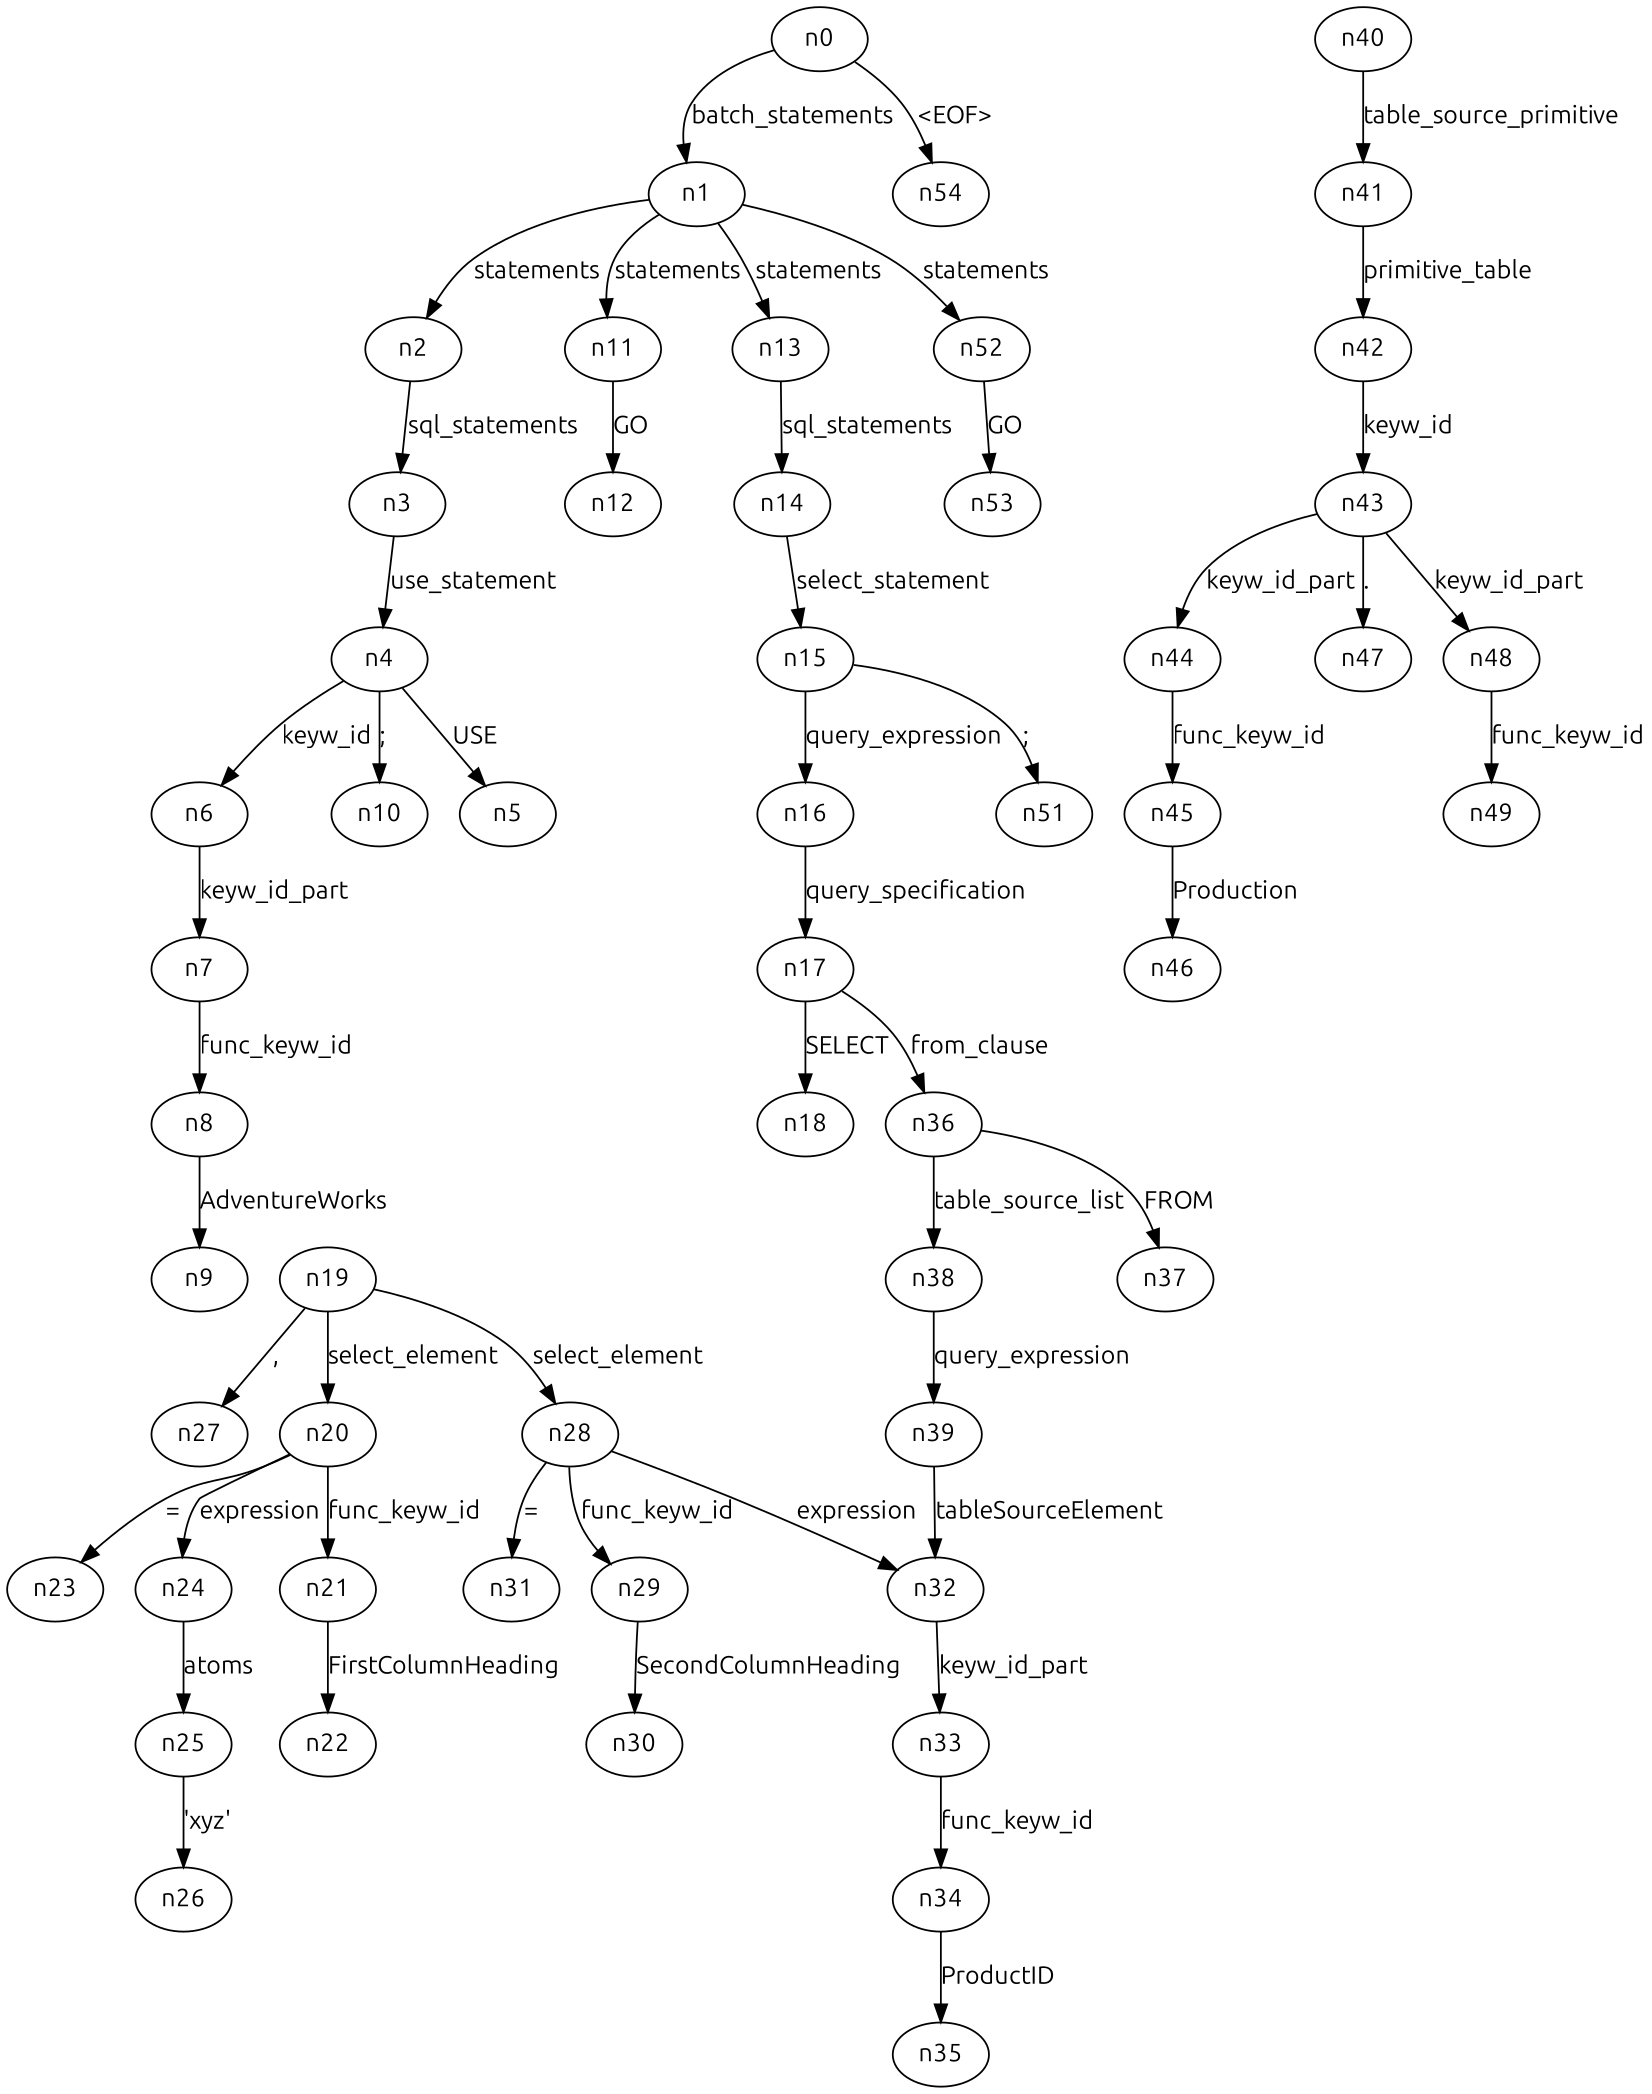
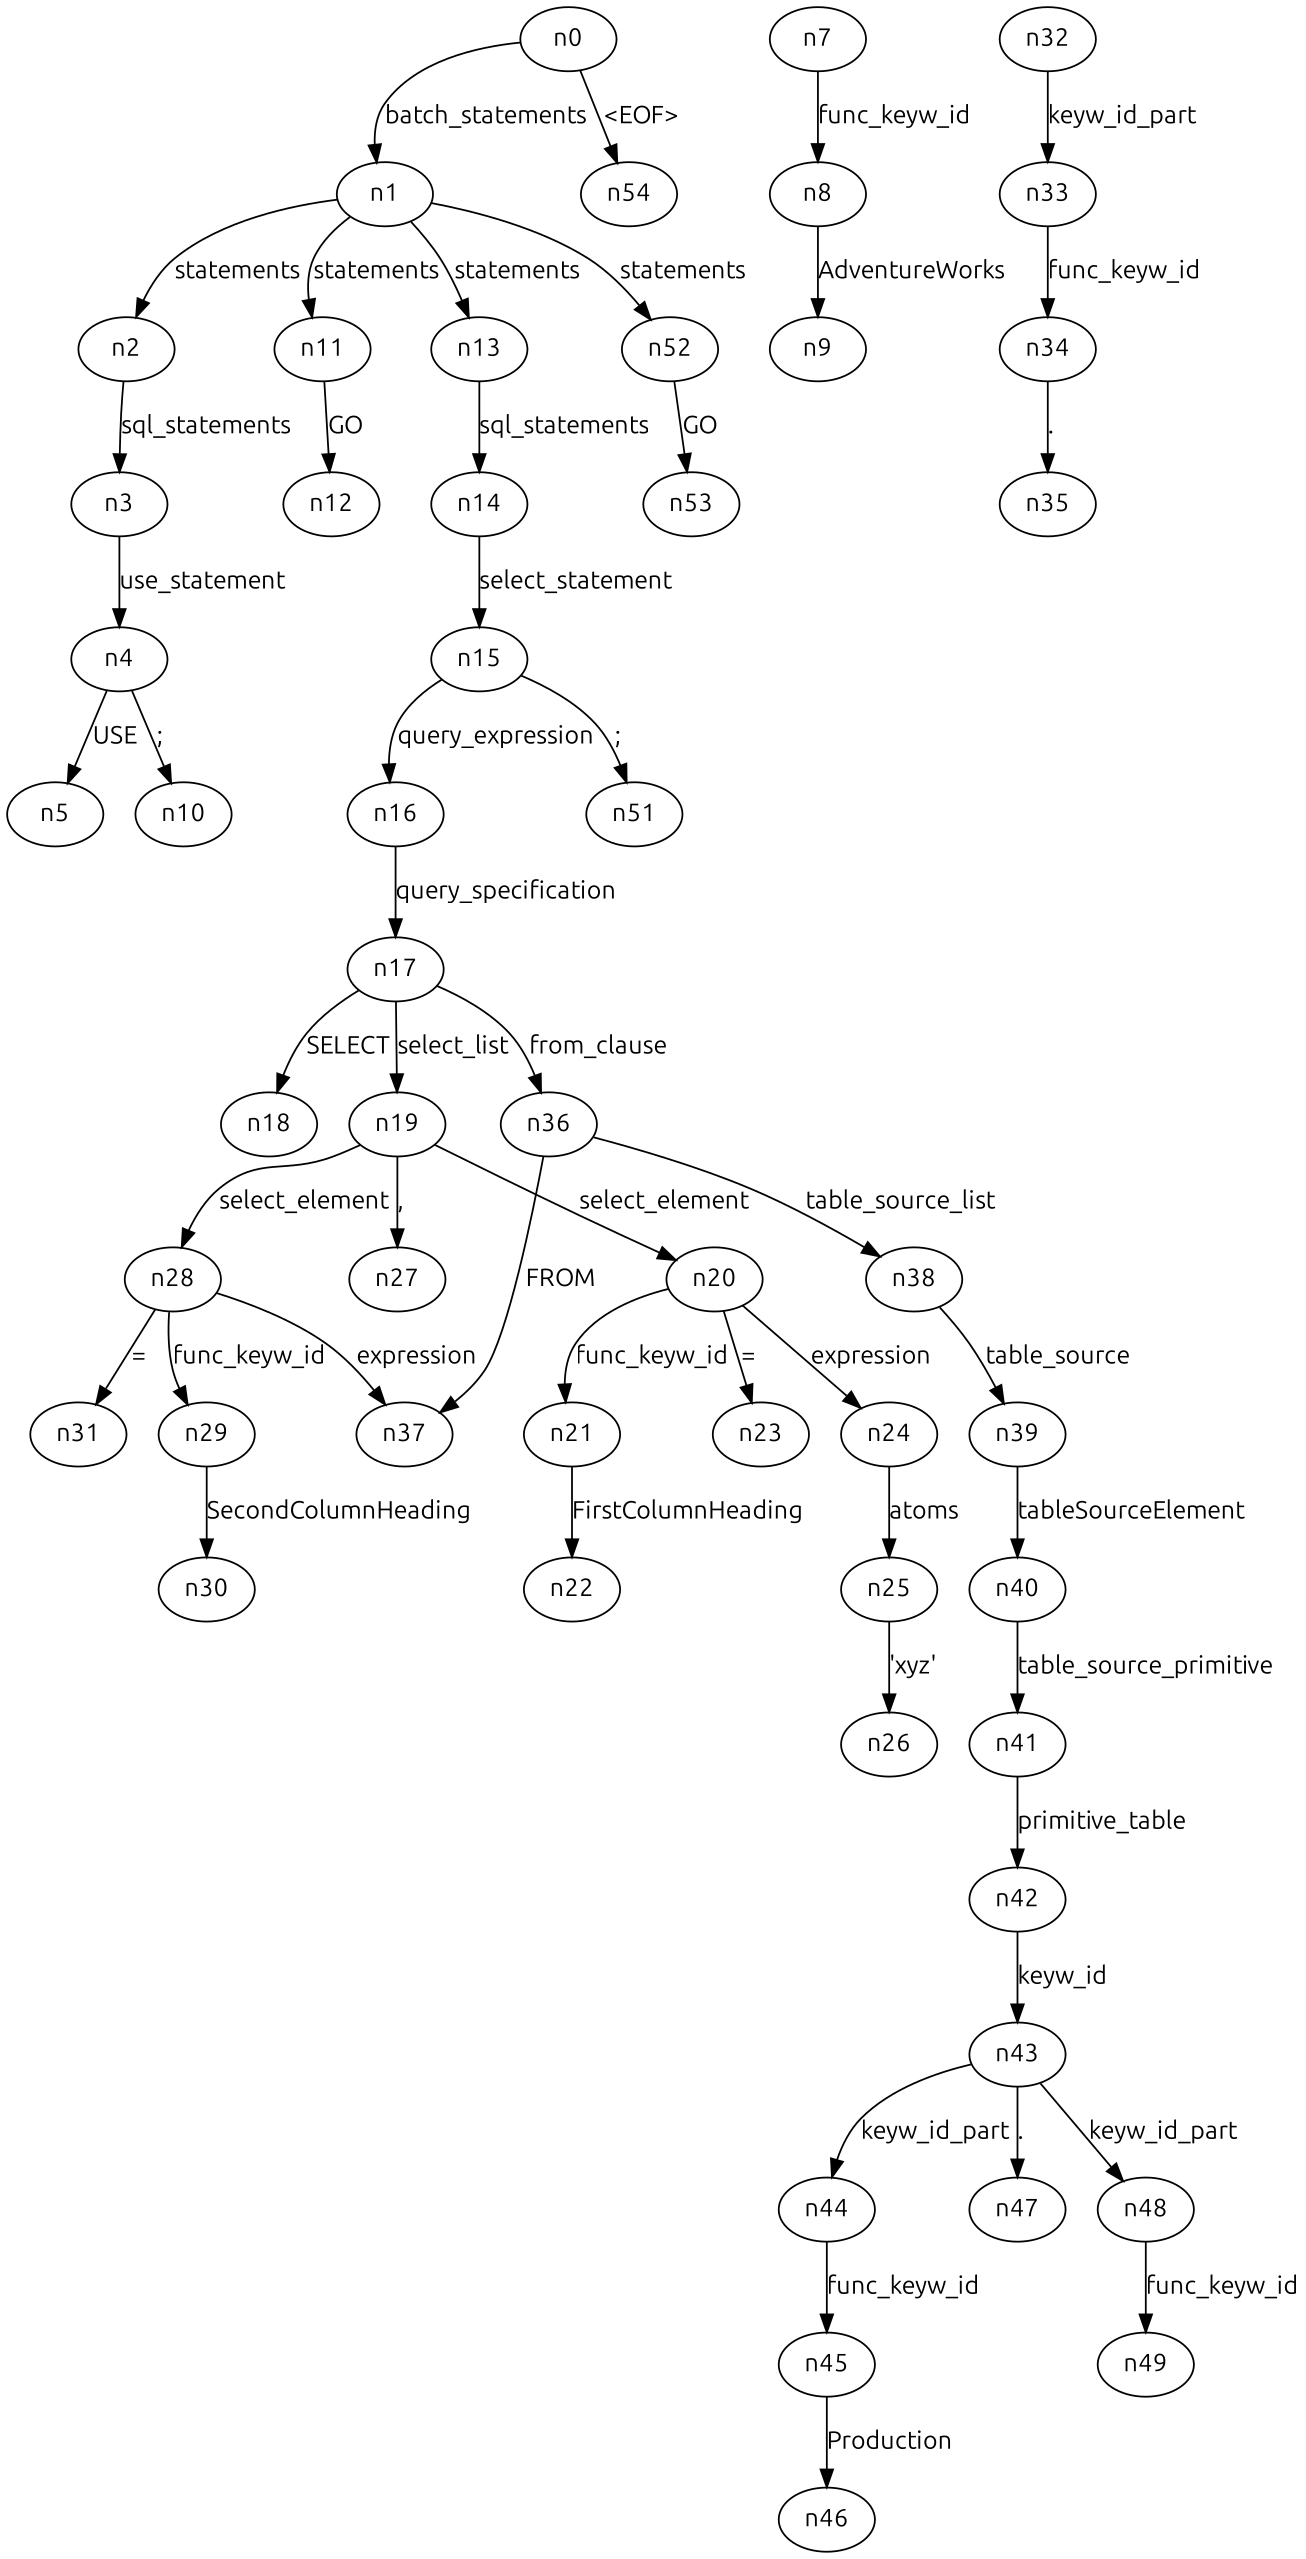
  digraph {
    fontname=Ubuntu
    node [fontname=Ubuntu]
    edge [fontname=Ubuntu]
    n0
    n1
    n54
    n2
    n11
    n13
    n52
    n3
    n12
    n14
    n53
    n4
    n5
-   n6
    n10
    n7
    n8
    n9
    n15
    n16
    n51
    n17
    n18
    n19
    n36
    n20
    n27
    n28
    n37
    n38
    n21
    n23
    n24
    n29
    n31
    n32
    n22
    n25
    n26
    n30
    n33
    n34
    n35
    n39
    n40
    n41
    n42
    n43
    n44
    n47
    n48
    n45
    n49
    n46
    n0 -> n1 [label=batch_statements]
    n0 -> n54 [label="<EOF>"]
    n1 -> n2 [label=statements]
    n1 -> n11 [label=statements]
    n1 -> n13 [label=statements]
    n1 -> n52 [label=statements]
    n2 -> n3 [label=sql_statements]
    n11 -> n12 [label=GO]
    n13 -> n14 [label=sql_statements]
    n52 -> n53 [label=GO]
    n3 -> n4 [label=use_statement]
    n14 -> n15 [label=select_statement]
    n4 -> n5 [label=USE]
-   n4 -> n6 [label=keyw_id]
    n4 -> n10 [label=";"]
-   n6 -> n7 [label=keyw_id_part]
    n7 -> n8 [label=func_keyw_id]
    n8 -> n9 [label=AdventureWorks]
    n15 -> n16 [label=query_expression]
    n15 -> n51 [label=";"]
    n16 -> n17 [label=query_specification]
    n17 -> n18 [label=SELECT]
+   n17 -> n19 [label=select_list]
    n17 -> n36 [label=from_clause]
    n19 -> n20 [label=select_element]
    n19 -> n27 [label=","]
    n19 -> n28 [label=select_element]
    n36 -> n37 [label=FROM]
    n36 -> n38 [label=table_source_list]
    n20 -> n21 [label=func_keyw_id]
    n20 -> n23 [label="="]
    n20 -> n24 [label=expression]
    n28 -> n29 [label=func_keyw_id]
    n28 -> n31 [label="="]
-   n28 -> n32 [label=expression]
-   n38 -> n39 [label=query_expression]
+   n28 -> n37 [label=expression]
+   n38 -> n39 [label=table_source]
    n21 -> n22 [label=FirstColumnHeading]
    n24 -> n25 [label=atoms]
    n29 -> n30 [label=SecondColumnHeading]
    n32 -> n33 [label=keyw_id_part]
    n25 -> n26 [label="'xyz'"]
    n33 -> n34 [label=func_keyw_id]
-   n34 -> n35 [label=ProductID]
-   n39 -> n32 [label=tableSourceElement]
+   n34 -> n35 [label="."]
+   n39 -> n40 [label=tableSourceElement]
    n40 -> n41 [label=table_source_primitive]
    n41 -> n42 [label=primitive_table]
    n42 -> n43 [label=keyw_id]
    n43 -> n44 [label=keyw_id_part]
    n43 -> n47 [label="."]
    n43 -> n48 [label=keyw_id_part]
    n44 -> n45 [label=func_keyw_id]
    n48 -> n49 [label=func_keyw_id]
    n45 -> n46 [label=Production]
  }
